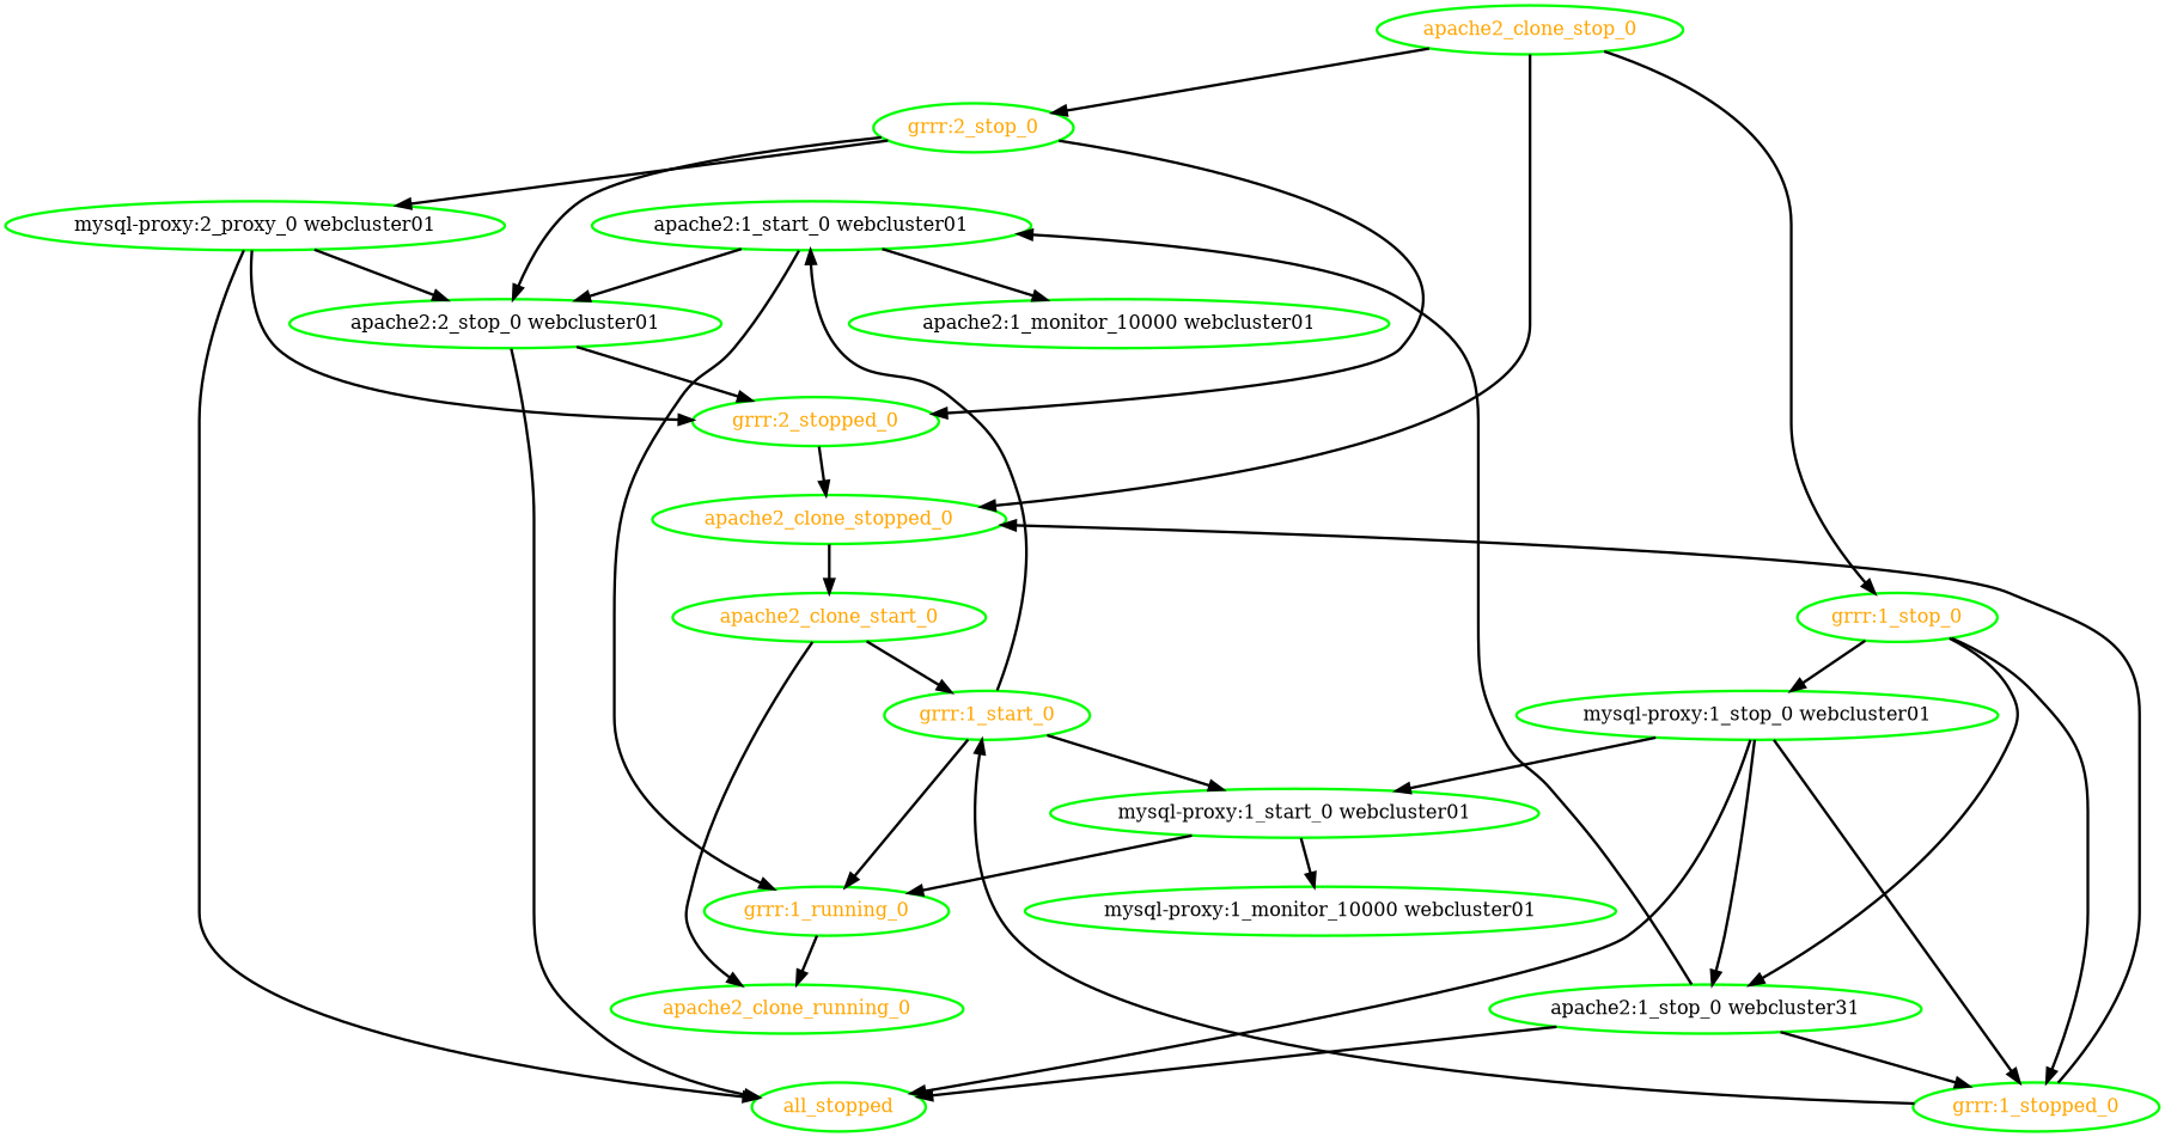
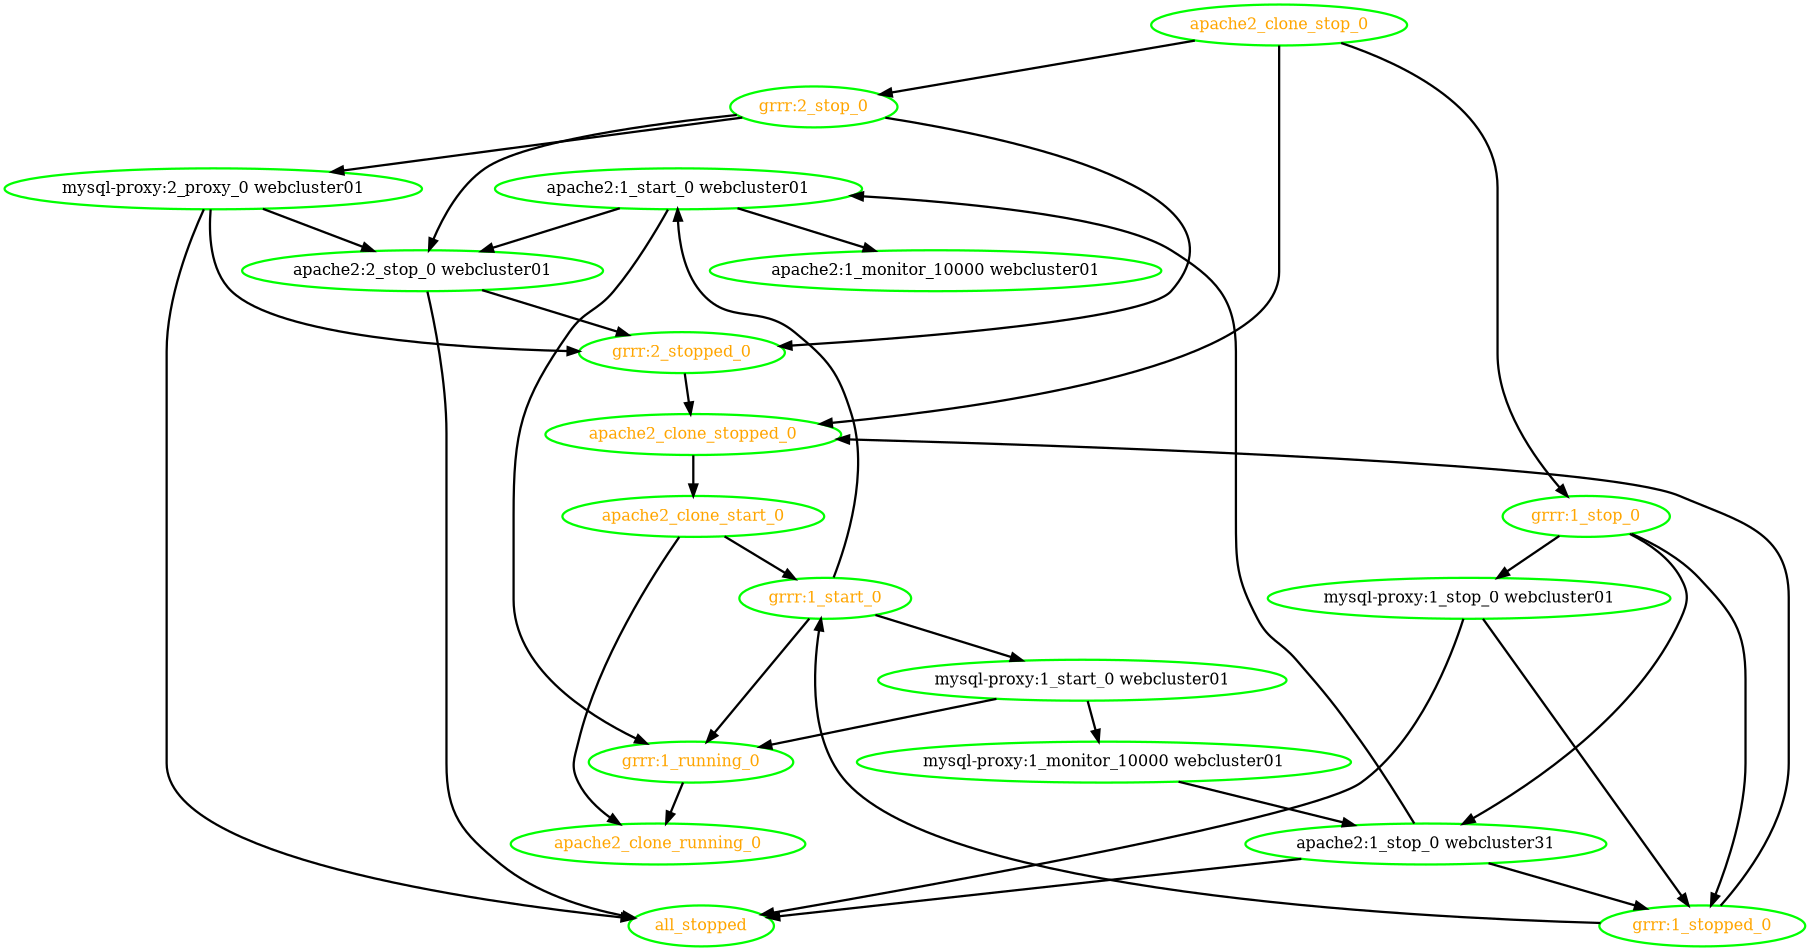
  digraph {
    node [color=green fontcolor=orange style=bold]
    edge [style=bold]
    "apache2:1_monitor_10000 webcluster01" [fontcolor=black]
    "apache2:1_start_0 webcluster01" [fontcolor=black]
    "grrr:1_running_0"
    "apache2:2_stop_0 webcluster01" [fontcolor=black]
    apache2_clone_running_0
    "mysql-proxy:1_start_0 webcluster01" [fontcolor=black]
    "mysql-proxy:1_monitor_10000 webcluster01" [fontcolor=black]
    n8 [fontcolor=black label="apache2:1_stop_0 webcluster31"]
    all_stopped
    "grrr:1_stopped_0"
    "grrr:1_start_0"
    apache2_clone_stopped_0
    apache2_clone_start_0
    "grrr:2_stopped_0"
    apache2_clone_stop_0
    "grrr:1_stop_0"
    "grrr:2_stop_0"
    "mysql-proxy:1_stop_0 webcluster01" [fontcolor=black]
    n19 [fontcolor=black label="mysql-proxy:2_proxy_0 webcluster01"]
    "apache2:1_start_0 webcluster01" -> "apache2:1_monitor_10000 webcluster01"
    "apache2:1_start_0 webcluster01" -> "grrr:1_running_0"
    "apache2:1_start_0 webcluster01" -> "apache2:2_stop_0 webcluster01"
    "grrr:1_running_0" -> apache2_clone_running_0
    "apache2:2_stop_0 webcluster01" -> all_stopped
    "apache2:2_stop_0 webcluster01" -> "grrr:2_stopped_0"
    "mysql-proxy:1_start_0 webcluster01" -> "grrr:1_running_0"
    "mysql-proxy:1_start_0 webcluster01" -> "mysql-proxy:1_monitor_10000 webcluster01"
    n8 -> "apache2:1_start_0 webcluster01"
    n8 -> all_stopped
    n8 -> "grrr:1_stopped_0"
    "grrr:1_stopped_0" -> "grrr:1_start_0"
    "grrr:1_stopped_0" -> apache2_clone_stopped_0
    "grrr:1_start_0" -> "apache2:1_start_0 webcluster01"
    "grrr:1_start_0" -> "grrr:1_running_0"
    "grrr:1_start_0" -> "mysql-proxy:1_start_0 webcluster01"
    apache2_clone_stopped_0 -> apache2_clone_start_0
    apache2_clone_start_0 -> apache2_clone_running_0
    apache2_clone_start_0 -> "grrr:1_start_0"
    "grrr:2_stopped_0" -> apache2_clone_stopped_0
    apache2_clone_stop_0 -> apache2_clone_stopped_0
    apache2_clone_stop_0 -> "grrr:1_stop_0"
    apache2_clone_stop_0 -> "grrr:2_stop_0"
    "grrr:1_stop_0" -> n8
    "grrr:1_stop_0" -> "grrr:1_stopped_0"
    "grrr:1_stop_0" -> "mysql-proxy:1_stop_0 webcluster01"
    "grrr:2_stop_0" -> "apache2:2_stop_0 webcluster01"
    "grrr:2_stop_0" -> "grrr:2_stopped_0"
    "grrr:2_stop_0" -> n19
-   "mysql-proxy:1_stop_0 webcluster01" -> "mysql-proxy:1_start_0 webcluster01"
-   "mysql-proxy:1_stop_0 webcluster01" -> n8
+   "mysql-proxy:1_monitor_10000 webcluster01" -> n8
    "mysql-proxy:1_stop_0 webcluster01" -> all_stopped
    "mysql-proxy:1_stop_0 webcluster01" -> "grrr:1_stopped_0"
    n19 -> "apache2:2_stop_0 webcluster01"
    n19 -> all_stopped
    n19 -> "grrr:2_stopped_0"
  }
